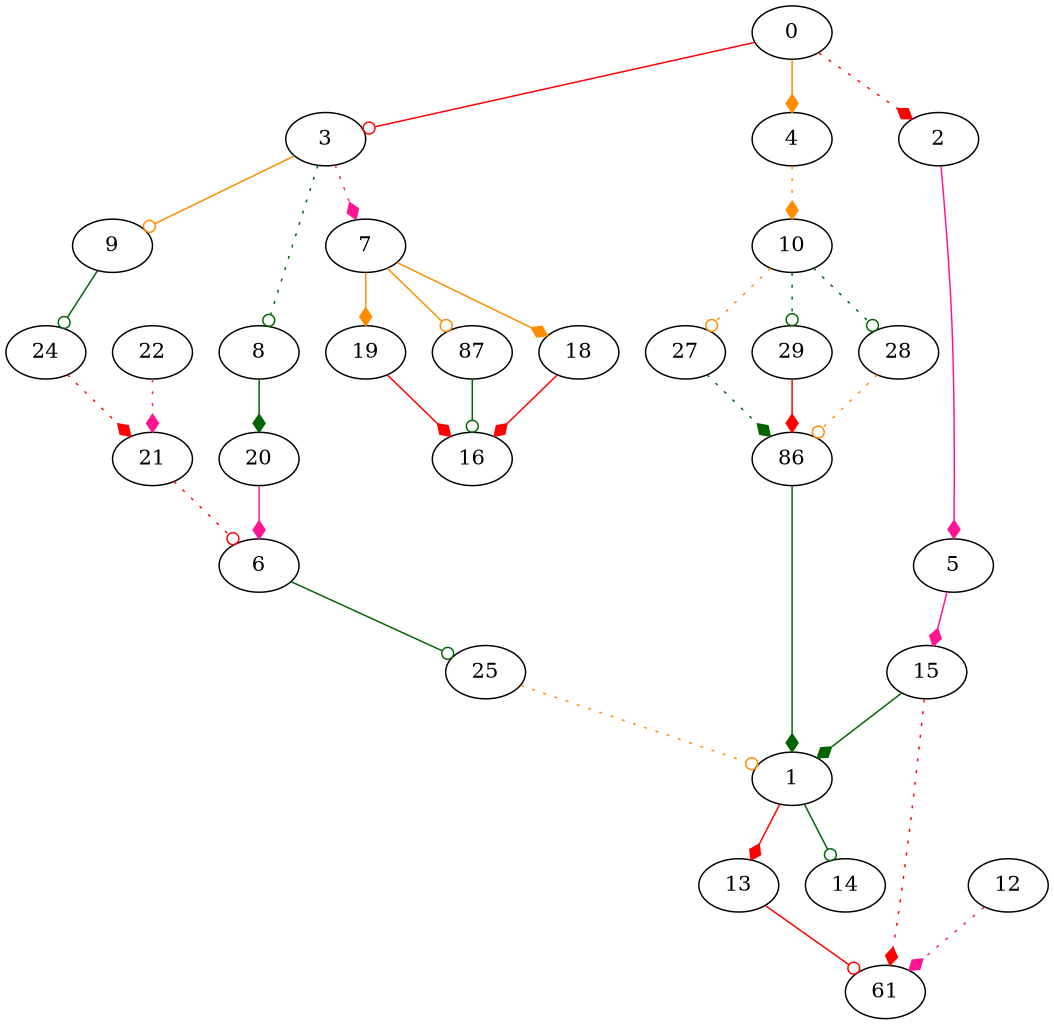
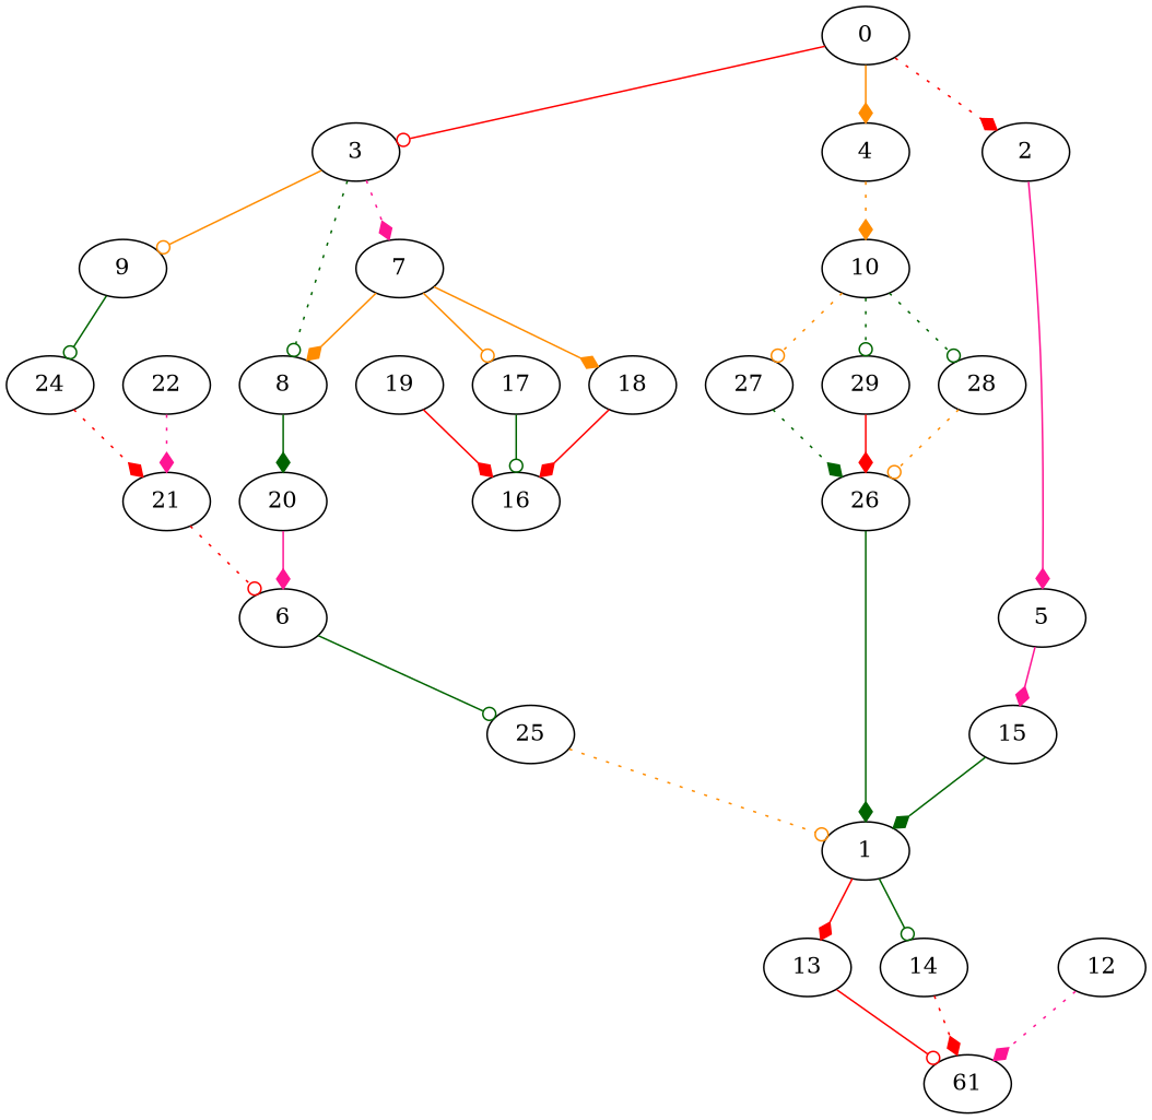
  digraph {
    "Duplicate states"=0
    GraphType=S_P
    "Max states in OPEN"=0
    Modes="120000ms; topo-ordered tasks, ; Pruning: task equivalence, fixed order ready list, ; F-value: ; Optimisation: best schedule length (SL) optimisation on equal, "
    NumberOfTasks=30
    "Pruned using list schedule length"=301
    "States removed from OPEN"=0
    TargetSystem="Homogeneous-6"
    "Time to schedule (ms)"=119
    "Total idle time"=1652
    "Total schedule length"=1051
    "Total sequential time"=2531
    "Total states created"=373
    node ["Finish time"=410 Processor=0 "Start time"=181 Weight=57]
    edge [Weight=7 arrowhead=diamond color=darkgreen style=solid]
    0 ["Finish time"=57 "Start time"=0]
    3 ["Finish time"=171 "Start time"=57 Weight=114]
    4 ["Finish time"=118 Processor=5 "Start time"=61]
    2 [Processor=4 "Start time"=353]
    9 ["Finish time"=228 "Start time"=171]
    8 ["Finish time"=324 Processor=3 Weight=143]
    7 ["Finish time"=210 Processor=4 Weight=29]
    10 ["Finish time"=175 Processor=5 "Start time"=118]
    5 ["Finish time"=453 Processor=4 "Start time"=410 Weight=43]
    24 ["Finish time"=364 Processor=2 "Start time"=235 Weight=129]
    20 ["Finish time"=381 Processor=3 "Start time"=324]
    19 ["Finish time"=353 Processor=4 "Start time"=210 Weight=143]
-   17 ["Finish time"=269 Processor=5 "Start time"=212 label=87]
+   17 ["Finish time"=269 Processor=5 "Start time"=212]
    18 ["Finish time"=298 Processor=5 "Start time"=269 Weight=29]
    27 ["Finish time"=441 Processor=5 "Start time"=298 Weight=143]
    29 ["Finish time"=447 Processor=1 "Start time"=376 Weight=71]
    28 [Processor=3 "Start time"=381 Weight=29]
    15 ["Finish time"=553 Processor=4 "Start time"=453 Weight=100]
    22 ["Finish time"=371 "Start time"=228 Weight=143]
    21 ["Finish time"=507 "Start time"=378 Weight=129]
    6 ["Finish time"=636 "Start time"=507 Weight=129]
    16 ["Finish time"=393 Processor=2 "Start time"=364 Weight=29]
    25 ["Finish time"=665 "Start time"=636 Weight=29]
-   26 ["Finish time"=519 Processor=1 "Start time"=448 Weight=71 label=86]
+   26 ["Finish time"=519 Processor=1 "Start time"=448 Weight=71]
    1 ["Finish time"=808 "Start time"=665 Weight=143]
    13 ["Finish time"=937 "Start time"=808 Weight=129]
    14 ["Finish time"=858 Processor=2 "Start time"=815 Weight=43]
    n28 ["Finish time"=1051 "Start time"=937 Weight=114 label=61]
    12 ["Finish time"=870 Processor=1 "Start time"=813]
    0 -> 3 [Weight=2 arrowhead=odot color=red]
    0 -> 4 [Weight=4 color=darkorange]
    0 -> 2 [Weight=2 color=red style=dotted]
    3 -> 9 [Weight=5 arrowhead=odot color=darkorange]
    3 -> 8 [Weight=10 arrowhead=odot style=dotted]
    3 -> 7 [Weight=10 color=deeppink style=dotted]
    4 -> 10 [color=darkorange style=dotted]
    2 -> 5 [Weight=10 color=deeppink]
    9 -> 24 [arrowhead=odot]
    8 -> 20 [Weight=9]
-   7 -> 19 [Weight=2 color=darkorange]
+   7 -> 8 [Weight=2 color=darkorange]
    7 -> 17 [Weight=2 arrowhead=odot color=darkorange]
    7 -> 18 [Weight=2 color=darkorange]
    10 -> 27 [Weight=10 arrowhead=odot color=darkorange style=dotted]
    10 -> 29 [Weight=5 arrowhead=odot style=dotted]
    10 -> 28 [arrowhead=odot style=dotted]
    5 -> 15 [color=deeppink]
    24 -> 21 [Weight=5 color=red style=dotted]
    20 -> 6 [Weight=9 color=deeppink]
    19 -> 16 [Weight=4 color=red]
    17 -> 16 [Weight=6 arrowhead=odot]
    18 -> 16 [Weight=9 color=red]
    27 -> 26 [style=dotted]
    29 -> 26 [Weight=4 color=red]
    28 -> 26 [Weight=3 arrowhead=odot color=darkorange style=dotted]
    15 -> 1 [Weight=6]
    22 -> 21 [Weight=8 color=deeppink style=dotted]
    21 -> 6 [Weight=10 arrowhead=odot color=red style=dotted]
    6 -> 25 [Weight=10 arrowhead=odot]
    25 -> 1 [Weight=2 arrowhead=odot color=darkorange style=dotted]
    26 -> 1
    1 -> 13 [Weight=9 color=red]
    1 -> 14 [arrowhead=odot]
    13 -> n28 [Weight=8 arrowhead=odot color=red]
-   15 -> n28 [Weight=8 color=red style=dotted]
+   14 -> n28 [Weight=8 color=red style=dotted]
    12 -> n28 [Weight=3 color=deeppink style=dotted]
  }
